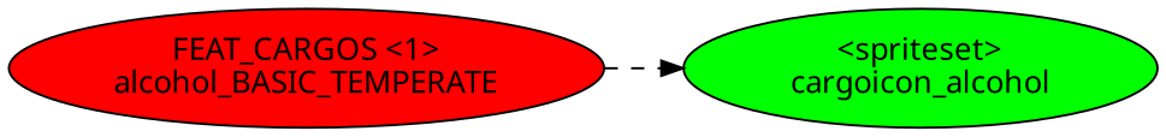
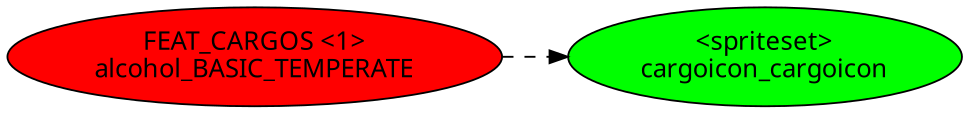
  digraph {
    rankdir=LR
    fontname="Noto Sans"
    node [style=filled fontname="Noto Sans"]
-   n1 [fillcolor=green label="<spriteset>\ncargoicon_alcohol"]
+   n1 [fillcolor=green label="<spriteset>\ncargoicon_cargoicon"]
    n2 [fillcolor=red label="FEAT_CARGOS <1>\nalcohol_BASIC_TEMPERATE"]
    n2 -> n1 [color=black style=dashed fontname="Noto Sans"]
  }
